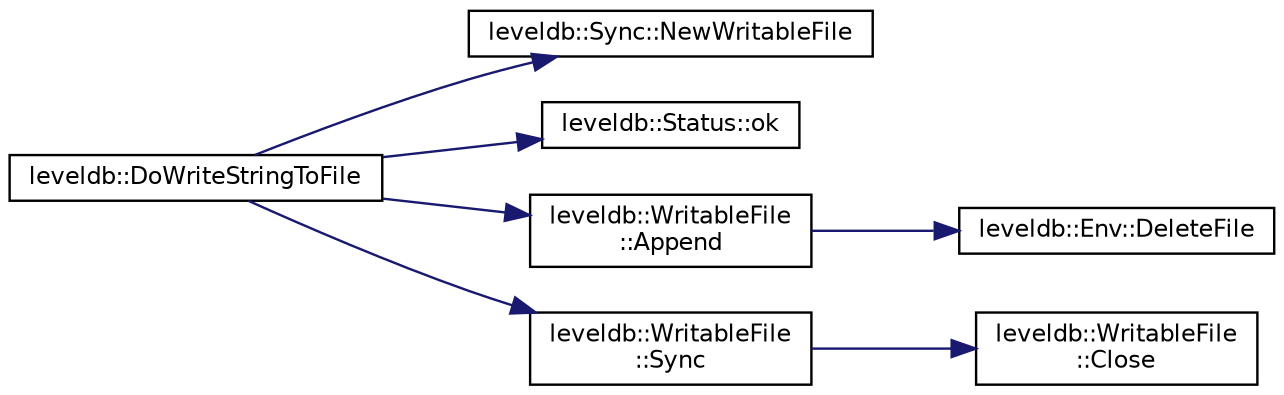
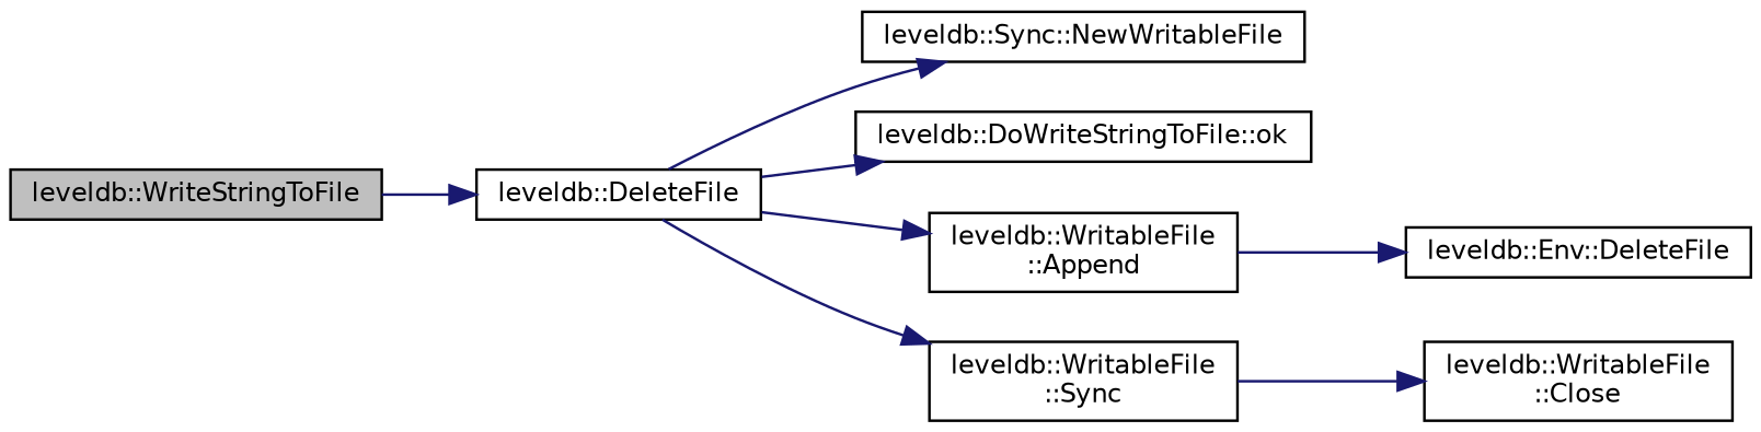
  digraph {
    rankdir=LR
    node [color=black fillcolor=white fontname=Helvetica fontsize=10 shape=record style=filled]
    edge [color=midnightblue fontname=Helvetica fontsize=10 labelfontname=Helvetica labelfontsize=10 style=solid]
-   n2 [height=0.2 label="leveldb::DoWriteStringToFile" width=0.4]
+   n1 [fillcolor=grey75 fontcolor=black height=0.2 label="leveldb::WriteStringToFile" width=0.4]
+   n2 [height=0.2 label="leveldb::DeleteFile" width=0.4]
    n3 [height=0.2 label="leveldb::Sync::NewWritableFile" width=0.4]
-   n4 [height=0.2 label="leveldb::Status::ok" width=0.4]
+   n4 [height=0.2 label="leveldb::DoWriteStringToFile::ok" width=0.4]
    n5 [height=0.2 label="leveldb::WritableFile\l::Append" width=0.4]
    n6 [height=0.2 label="leveldb::WritableFile\l::Sync" width=0.4]
    n7 [height=0.2 label="leveldb::Env::DeleteFile" width=0.4]
    n8 [height=0.2 label="leveldb::WritableFile\l::Close" width=0.4]
+   n1 -> n2
    n2 -> n3
    n2 -> n4
    n2 -> n5
    n2 -> n6
    n5 -> n7
    n6 -> n8
  }
